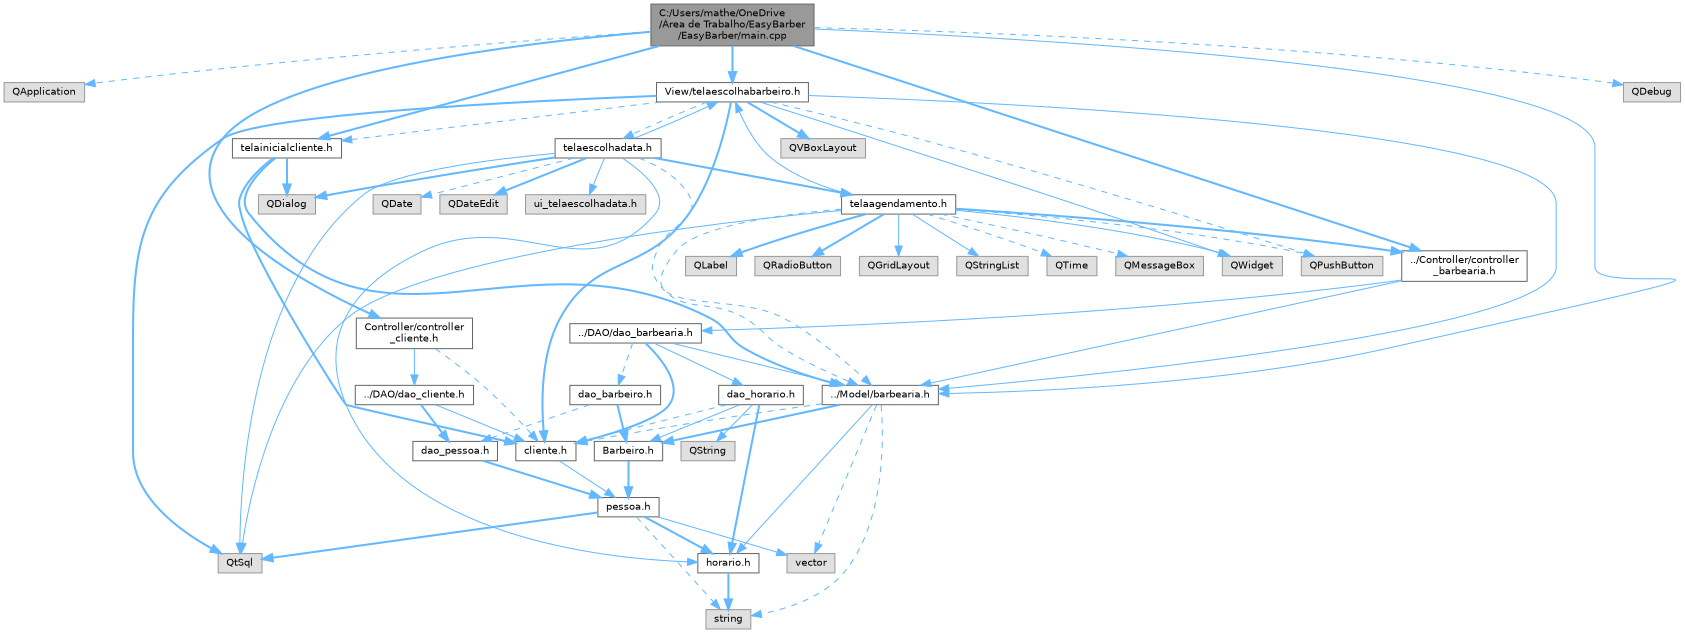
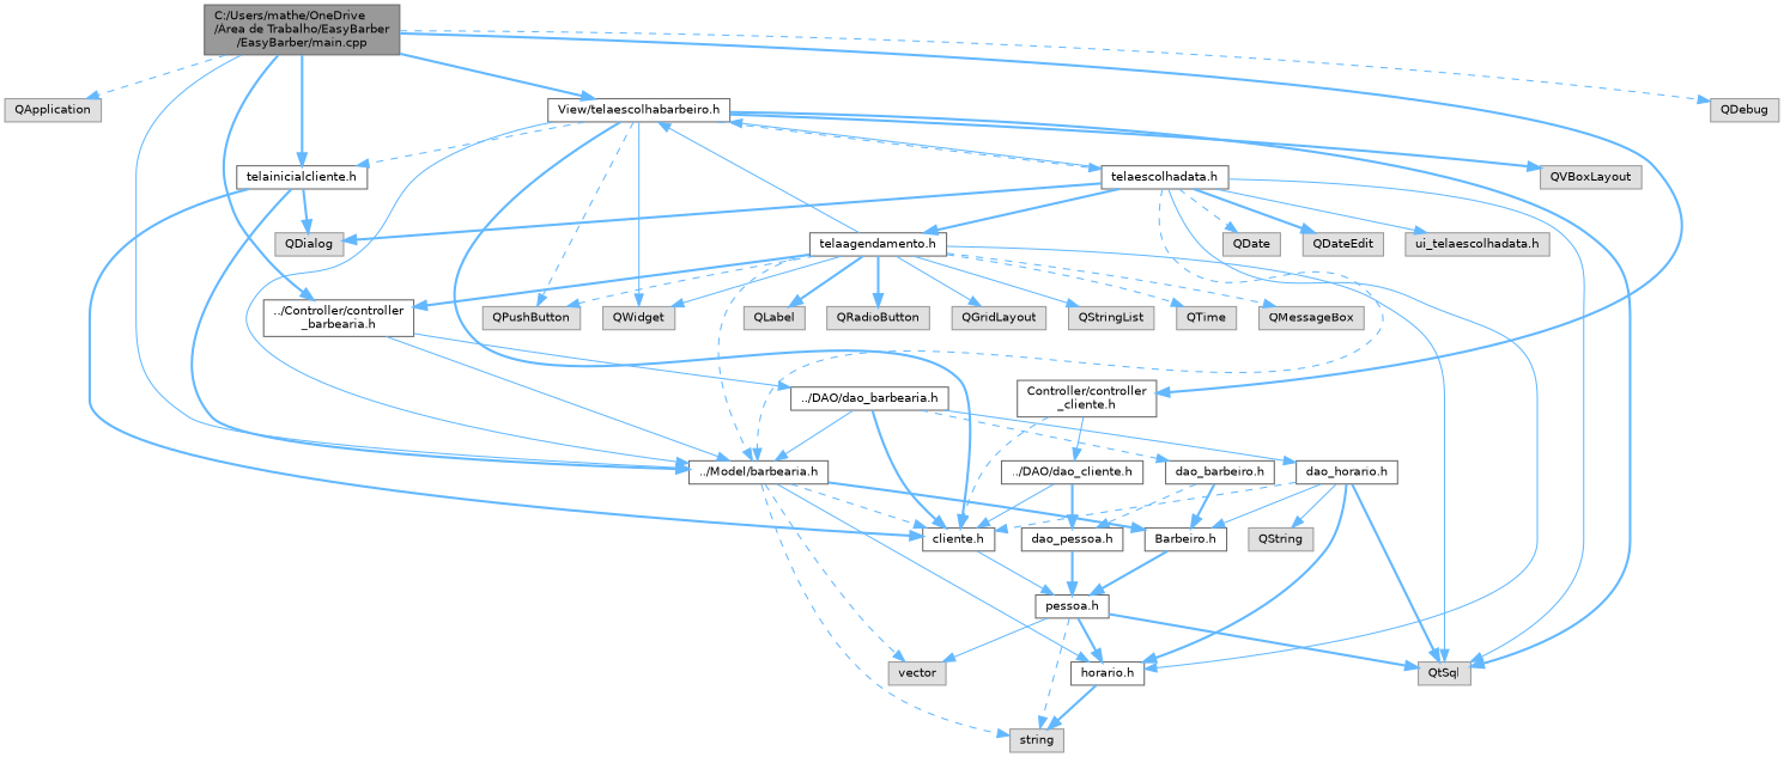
  digraph {
    node [color=grey60 fillcolor="#E0E0E0" fontname=Helvetica fontsize=10 shape=box style=filled]
    edge [color=steelblue1 fontname=Helvetica fontsize=10 labelfontname=Helvetica labelfontsize=10 style=bold]
    n1 [color=gray40 fillcolor=grey60 fontcolor=black height=0.2 label="C:/Users/mathe/OneDrive\l/Área de Trabalho/EasyBarber\l/EasyBarber/main.cpp" width=0.4]
    n2 [height=0.2 label=QApplication width=0.4]
    n3 [color=grey40 fillcolor=white height=0.2 label="View/telaescolhabarbeiro.h" width=0.4]
    n4 [color=grey40 fillcolor=white height=0.2 label="../Model/barbearia.h" width=0.4]
    n5 [color=grey40 fillcolor=white height=0.2 label="../Controller/controller\l_barbearia.h" width=0.4]
    n6 [color=grey40 fillcolor=white height=0.2 label="telainicialcliente.h" width=0.4]
    n7 [color=grey40 fillcolor=white height=0.2 label="Controller/controller\l_cliente.h" width=0.4]
    n8 [height=0.2 label=QDebug width=0.4]
    n9 [height=0.2 label=QWidget width=0.4]
    n10 [height=0.2 label=QVBoxLayout width=0.4]
    n11 [height=0.2 label=QPushButton width=0.4]
    n12 [height=0.2 label=QtSql width=0.4]
    n13 [color=grey40 fillcolor=white height=0.2 label="cliente.h" width=0.4]
    n14 [color=grey40 fillcolor=white height=0.2 label="telaescolhadata.h" width=0.4]
    n15 [height=0.2 label=string width=0.4]
    n16 [height=0.2 label=vector width=0.4]
    n17 [color=grey40 fillcolor=white height=0.2 label="Barbeiro.h" width=0.4]
    n18 [color=grey40 fillcolor=white height=0.2 label="horario.h" width=0.4]
    n19 [color=grey40 fillcolor=white height=0.2 label="../DAO/dao_barbearia.h" width=0.4]
    n20 [height=0.2 label=QDialog width=0.4]
    n21 [color=grey40 fillcolor=white height=0.2 label="../DAO/dao_cliente.h" width=0.4]
    n22 [color=grey40 fillcolor=white height=0.2 label="pessoa.h" width=0.4]
    n23 [height=0.2 label=QDate width=0.4]
    n24 [height=0.2 label=QDateEdit width=0.4]
    n25 [height=0.2 label="ui_telaescolhadata.h" width=0.4]
    n26 [color=grey40 fillcolor=white height=0.2 label="telaagendamento.h" width=0.4]
    n27 [height=0.2 label=QLabel width=0.4]
    n28 [height=0.2 label=QRadioButton width=0.4]
    n29 [height=0.2 label=QGridLayout width=0.4]
    n30 [height=0.2 label=QStringList width=0.4]
    n31 [height=0.2 label=QTime width=0.4]
    n32 [height=0.2 label=QMessageBox width=0.4]
    n33 [color=grey40 fillcolor=white height=0.2 label="dao_barbeiro.h" width=0.4]
    n34 [color=grey40 fillcolor=white height=0.2 label="dao_horario.h" width=0.4]
    n35 [color=grey40 fillcolor=white height=0.2 label="dao_pessoa.h" width=0.4]
    n36 [height=0.2 label=QString width=0.4]
    n1 -> n2 [style=dashed]
    n1 -> n3
    n1 -> n4 [style=solid]
    n1 -> n5
    n1 -> n6
    n1 -> n7
    n1 -> n8 [style=dashed]
    n3 -> n4 [style=solid]
    n3 -> n6 [style=dashed]
    n3 -> n9 [style=solid]
    n3 -> n10
    n3 -> n11 [style=dashed]
    n3 -> n12
    n3 -> n13
    n3 -> n14 [style=dashed]
    n4 -> n13 [style=dashed]
    n4 -> n15 [style=dashed]
    n4 -> n16 [style=dashed]
    n4 -> n17
    n4 -> n18 [style=solid]
    n5 -> n4 [style=solid]
    n5 -> n19 [style=solid]
    n6 -> n4
    n6 -> n13
    n6 -> n20
    n7 -> n13 [style=dashed]
    n7 -> n21 [style=solid]
    n13 -> n22 [style=solid]
    n14 -> n3 [style=solid]
    n14 -> n4 [style=dashed]
    n14 -> n12 [style=solid]
    n14 -> n18 [style=solid]
    n14 -> n20
    n14 -> n23 [style=dashed]
    n14 -> n24
    n14 -> n25 [style=solid]
    n14 -> n26
    n17 -> n22
    n18 -> n15
    n19 -> n4 [style=solid]
    n19 -> n13
    n19 -> n33 [style=dashed]
    n19 -> n34 [style=solid]
    n21 -> n13 [style=solid]
    n21 -> n35
    n22 -> n12
    n22 -> n15 [style=dashed]
    n22 -> n16 [style=solid]
    n22 -> n18
    n26 -> n3 [style=solid]
    n26 -> n4 [style=dashed]
    n26 -> n5
    n26 -> n9 [style=solid]
    n26 -> n11 [style=dashed]
    n26 -> n12 [style=solid]
    n26 -> n27
    n26 -> n28
    n26 -> n29 [style=solid]
    n26 -> n30 [style=solid]
    n26 -> n31 [style=dashed]
    n26 -> n32 [style=dashed]
    n33 -> n17
    n33 -> n35 [style=dashed]
+   n34 -> n12
    n34 -> n13 [style=dashed]
    n34 -> n17 [style=solid]
    n34 -> n18
    n34 -> n36 [style=solid]
    n35 -> n22
  }
